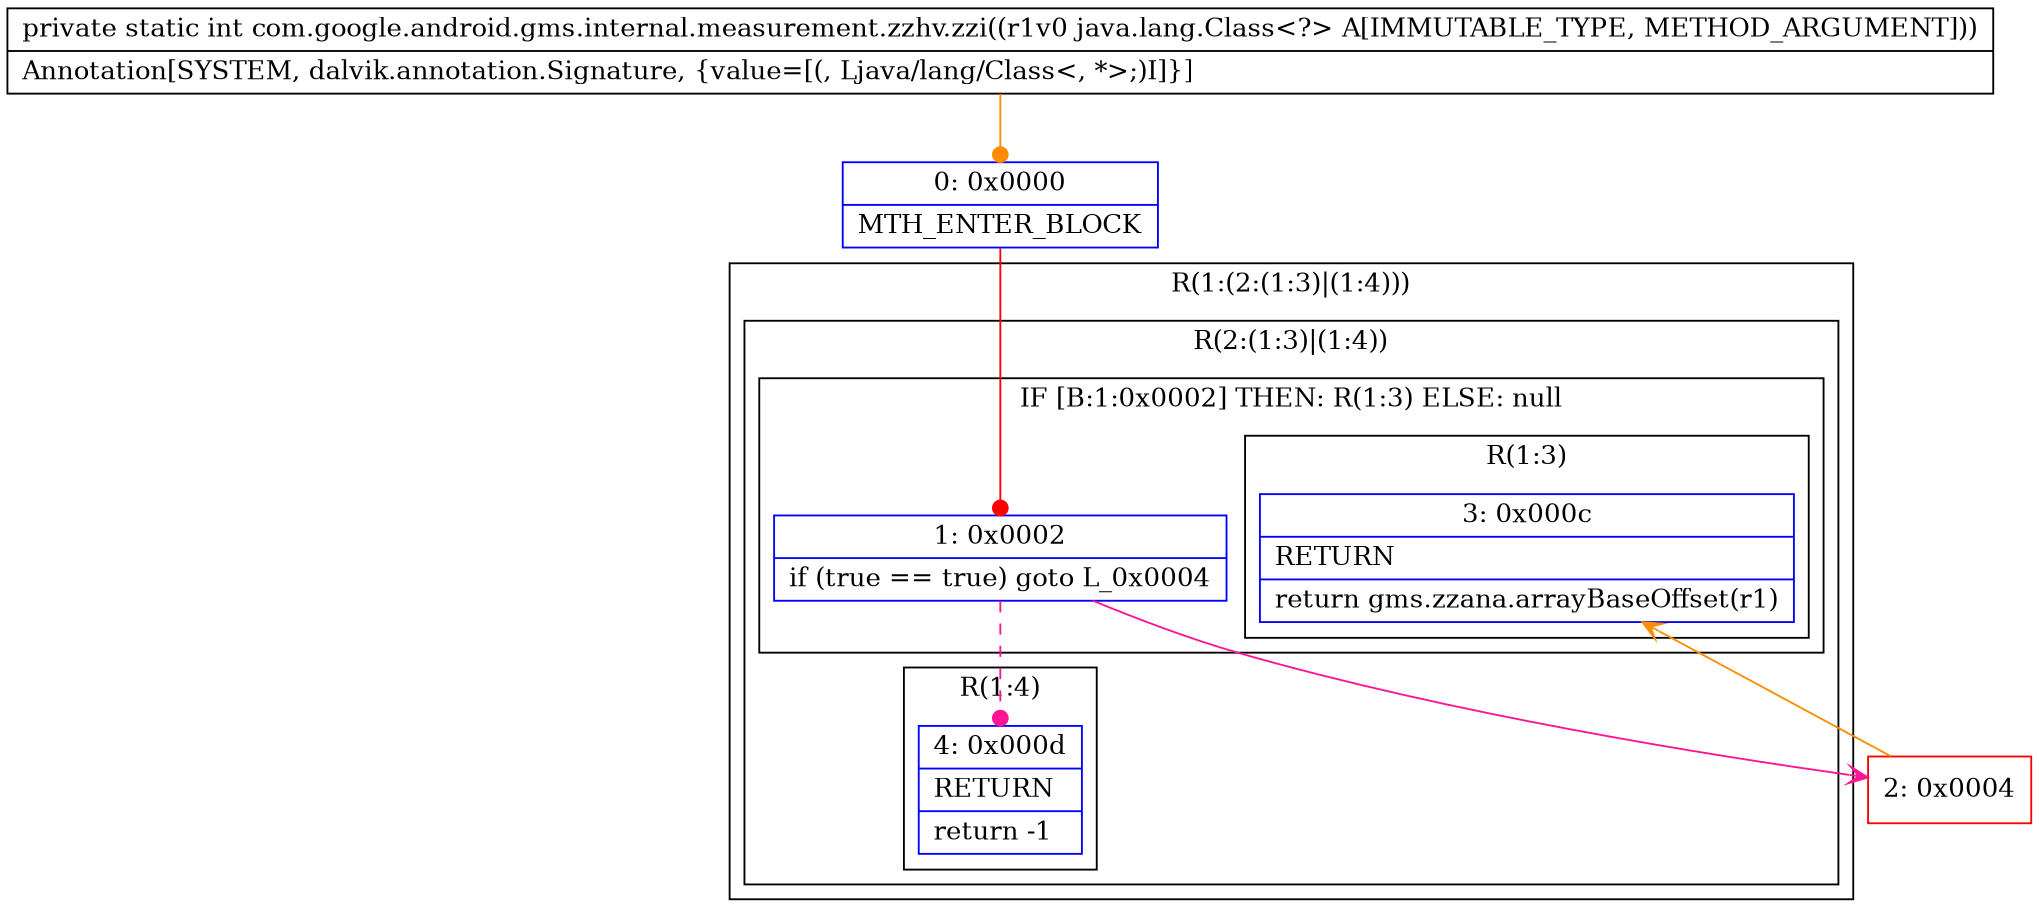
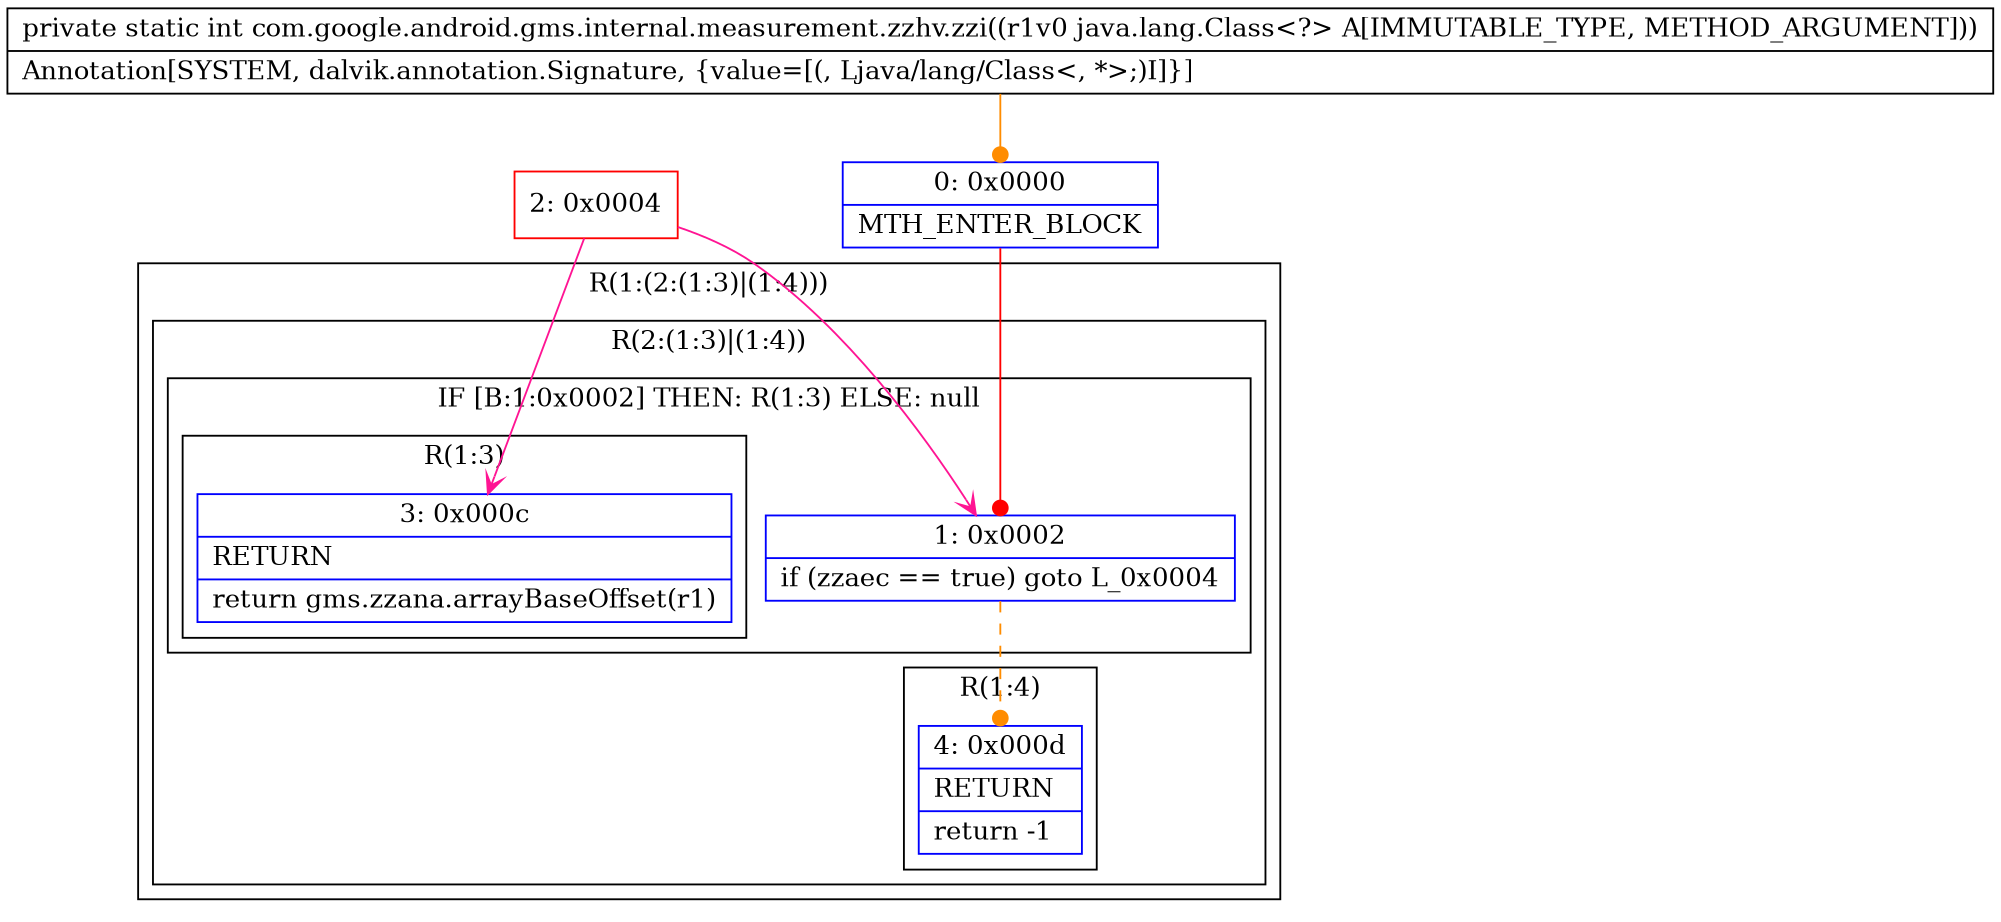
  digraph {
    node [color=blue shape=record]
    edge [arrowhead=dot color=deeppink]
    n1 [label="{3\:\ 0x000c|RETURN\l|return gms.zzana.arrayBaseOffset(r1)\l}"]
-   n2 [label="{1\:\ 0x0002|if (true == true) goto L_0x0004\l}"]
+   n2 [label="{1\:\ 0x0002|if (zzaec == true) goto L_0x0004\l}"]
    n3 [label="{4\:\ 0x000d|RETURN\l|return \-1\l}"]
    n4 [color=red label="{2\:\ 0x0004}"]
    n5 [label="{0\:\ 0x0000|MTH_ENTER_BLOCK\l}"]
    n6 [label="{private static int com.google.android.gms.internal.measurement.zzhv.zzi((r1v0 java.lang.Class\<?\> A[IMMUTABLE_TYPE, METHOD_ARGUMENT]))  | Annotation[SYSTEM, dalvik.annotation.Signature, \{value=[(, Ljava\/lang\/Class\<, *\>;)I]\}]\l}" color=""]
    subgraph cluster_1 {
      label="R(1:(2:(1:3)|(1:4)))"
      subgraph cluster_2 {
        label="R(2:(1:3)|(1:4))"
        subgraph cluster_3 {
          label="IF [B:1:0x0002] THEN: R(1:3) ELSE: null"
          n2
          subgraph cluster_4 {
            label="R(1:3)"
            n1
          }
        }
        subgraph cluster_5 {
          label="R(1:4)"
          n3
        }
      }
    }
-   n2 -> n3 [style=dashed]
-   n2 -> n4 [arrowhead=vee]
-   n4 -> n1 [arrowhead=vee color=darkorange]
+   n2 -> n3 [color=darkorange style=dashed]
+   n4 -> n2 [arrowhead=vee]
+   n4 -> n1 [arrowhead=vee]
    n5 -> n2 [color=red]
    n6 -> n5 [color=darkorange]
  }
